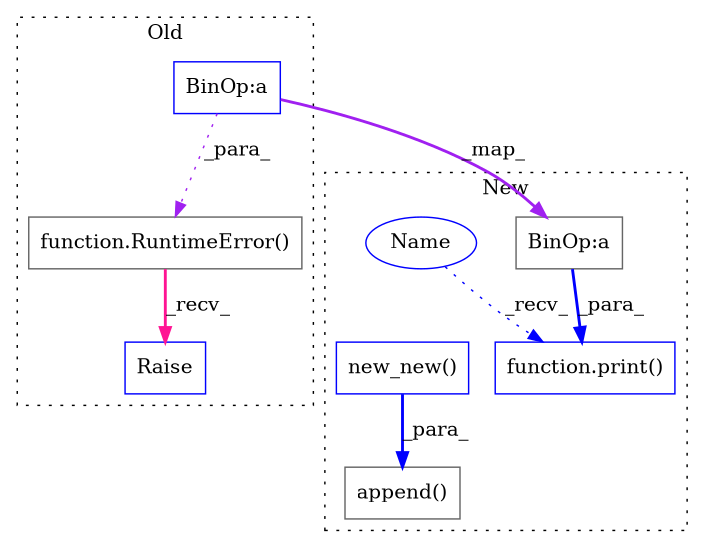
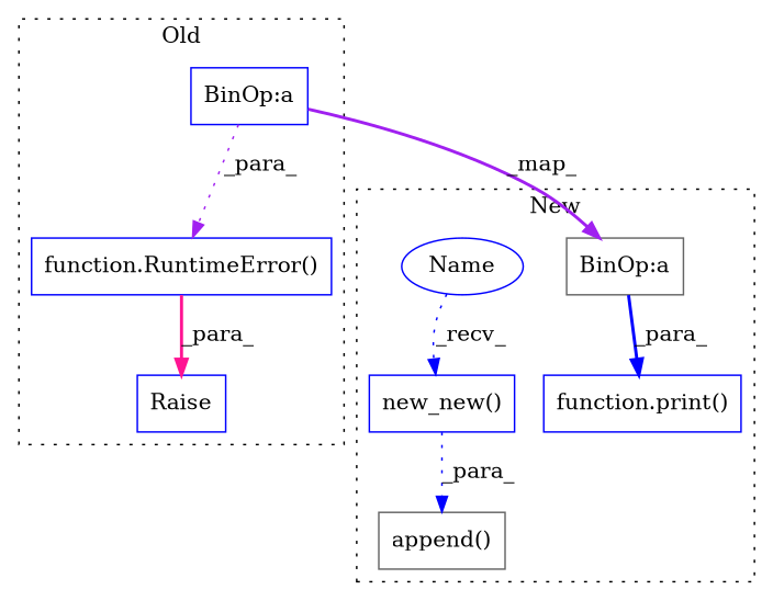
  digraph {
    node [a=75 color=blue l=10 shape=box]
    edge [color=blue style=bold]
    n1 [l="6,1" label="function.print()" s="10792,10971"]
    n2 [a=82 color=gray40 label="BinOp:a" s=10851]
    n3 [color=gray40 l="13,1" label="append()" s="10989,11022"]
    n4 [l="12,1" label="new_new()" s="11002,11021"]
    n5 [a=87 l=1 label=Name s=11002 shape=ellipse]
-   n6 [color=gray40 l="13,1" label="function.RuntimeError()" s="10798,10967"]
+   n6 [l="13,1" label="function.RuntimeError()" s="10798,10967"]
    n7 [a=91 l=6 label=Raise s=10792]
    n8 [a=82 label="BinOp:a" s=10855]
    subgraph cluster_1 {
      label=New
      style=dotted
      n1
      n2
      n3
      n4
      n5
    }
    subgraph cluster_2 {
      label=Old
      style=dotted
      n6
      n7
      n8
    }
    n2 -> n1 [label=_para_]
-   n4 -> n3 [label=_para_]
-   n5 -> n1 [label=_recv_ style=dotted]
-   n6 -> n7 [color=deeppink label=_recv_]
+   n4 -> n3 [label=_para_ style=dotted]
+   n5 -> n4 [label=_recv_ style=dotted]
+   n6 -> n7 [color=deeppink label=_para_]
    n8 -> n2 [color=purple label=_map_]
    n8 -> n6 [color=purple label=_para_ style=dotted]
  }
